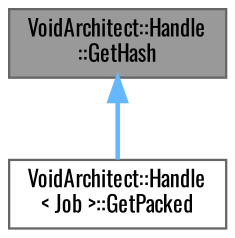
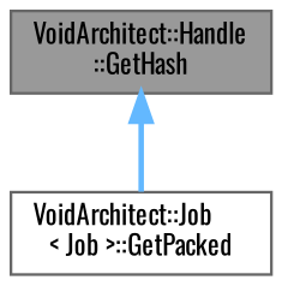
  digraph {
    rankdir=TB
    fontname=Oswald
    node [fontname=Oswald fontsize=10 shape=box style=filled]
    n1 [color=gray40 fillcolor=grey60 fontcolor=black height=0.2 label="VoidArchitect::Handle\l::GetHash" width=0.4]
-   n2 [color=grey40 fillcolor=white height=0.2 label="VoidArchitect::Handle\l\< Job \>::GetPacked" width=0.4]
+   n2 [color=grey40 fillcolor=white height=0.2 label="VoidArchitect::Job\l\< Job \>::GetPacked" width=0.4]
    n1 -> n2 [color=steelblue1 dir=back fontname=Oswald fontsize=10 labelfontname=Helvetica labelfontsize=10 style=bold]
  }
